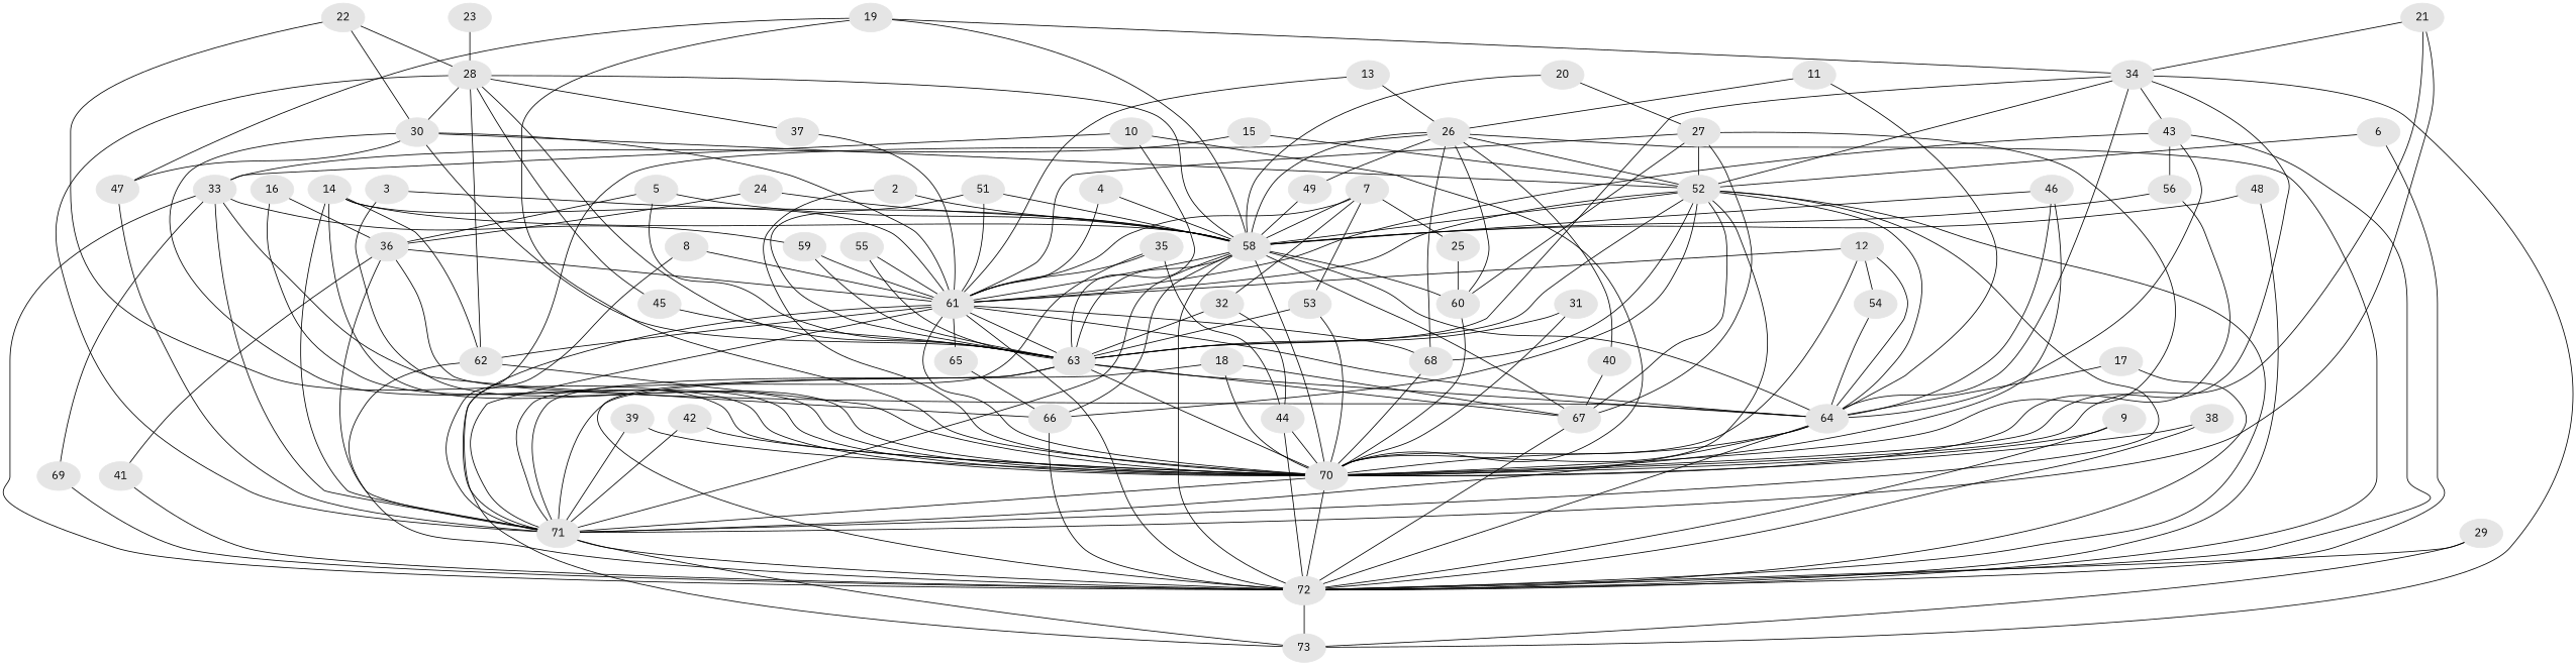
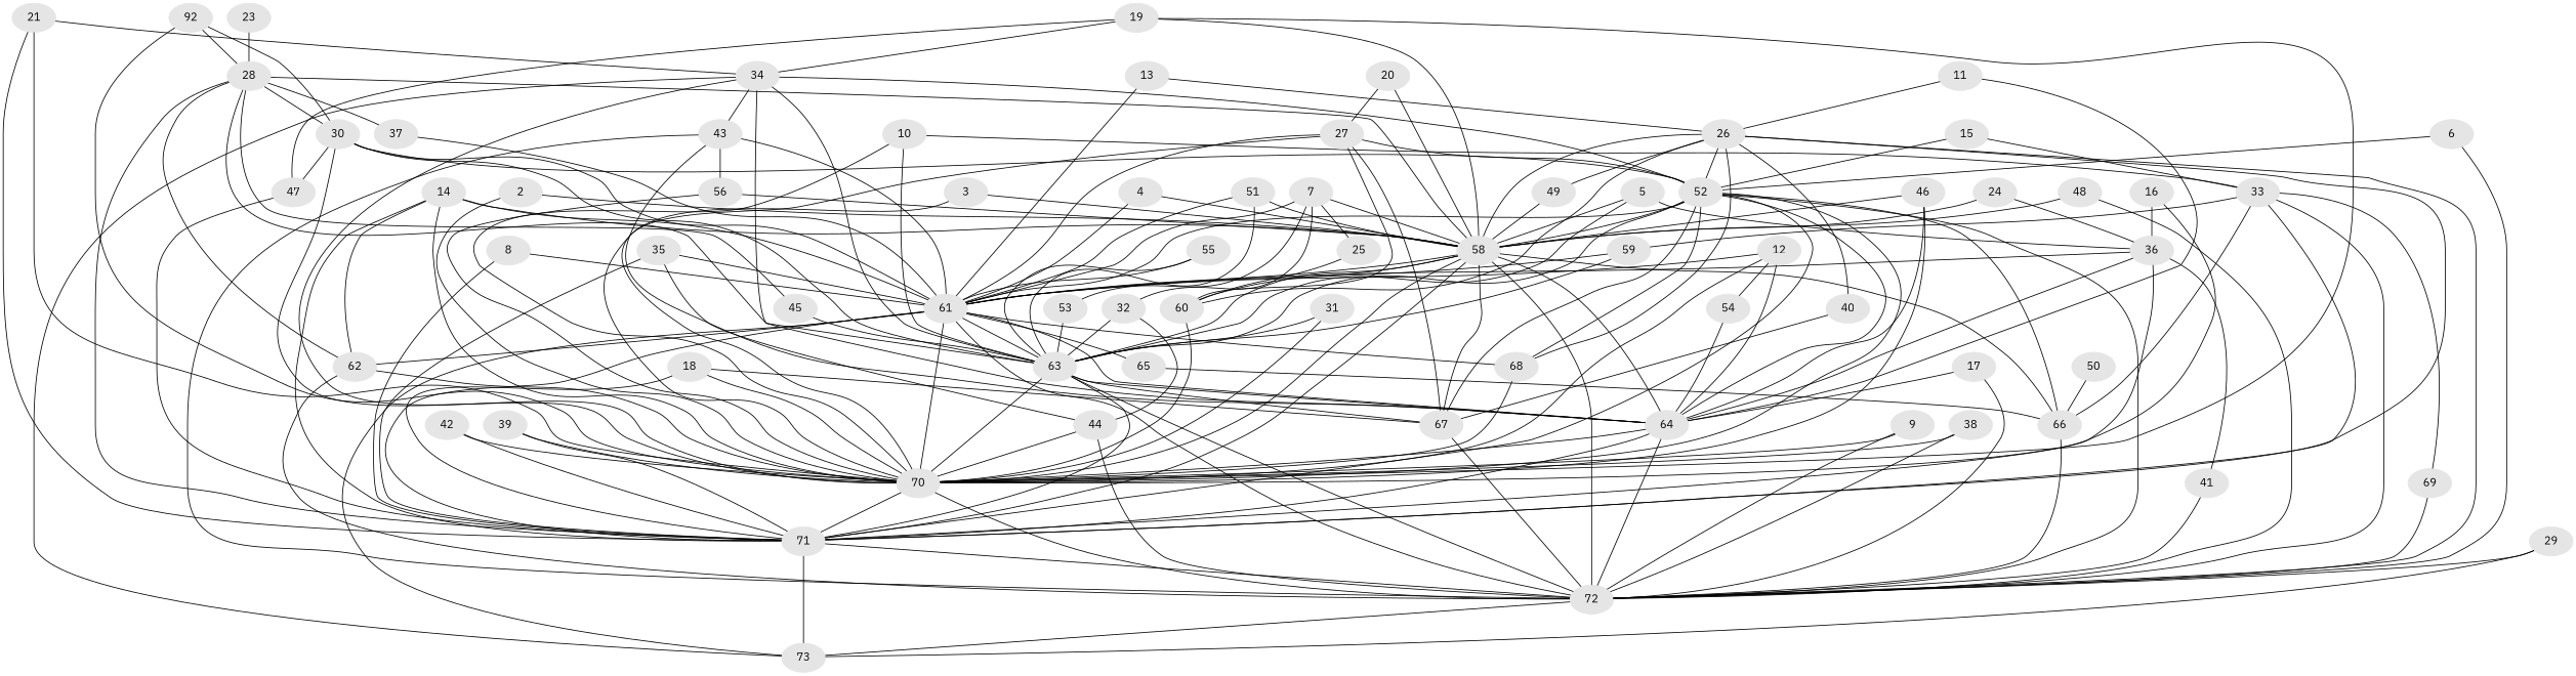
  graph {
    fontname="IBM Plex Sans"
    node [color=gray90 fontname="IBM Plex Sans" style=filled]
    edge [fontname="IBM Plex Sans" weight=1.0]
    23
    28
    71
    72
    73
    2
    58
    70
    61
    63
    64
    67
    60
    66
    3
    4
    62
    68
    65
    5
    36
    41
    6
    52
    7
    25
    32
    53
    44
    8
    9
    10
    33
    59
    69
    11
    26
    40
    49
    12
    54
    13
    14
    15
    16
    17
    18
    19
    34
    47
    43
    20
    27
    21
-   22
+   22 [label=92]
    30
    37
    45
    24
    29
    31
    56
    35
    38
    39
    42
    46
    48
+   50
    51
    55
    23 -- 28 [weight=2.0]
    28 -- 71
    28 -- 58
    28 -- 63
    28 -- 62
    28 -- 30
    28 -- 37
    28 -- 45
    71 -- 72 [weight=2.0]
    71 -- 73
    72 -- 73
    2 -- 58
    2 -- 70
    58 -- 71
    58 -- 72 [weight=2.0]
    58 -- 70 [weight=2.0]
    58 -- 61 [weight=4.0]
    58 -- 63
    58 -- 64
    58 -- 67
    58 -- 60
    58 -- 66
    70 -- 71 [weight=2.0]
    70 -- 72 [weight=2.0]
    61 -- 71 [weight=2.0]
    61 -- 72 [weight=2.0]
    61 -- 73
    61 -- 70 [weight=4.0]
    61 -- 63 [weight=3.0]
    61 -- 64 [weight=2.0]
    61 -- 62
    61 -- 68
    61 -- 65
    63 -- 71
    63 -- 72
    63 -- 70 [weight=2.0]
    63 -- 64 [weight=2.0]
    63 -- 67
    64 -- 71
    64 -- 72
    64 -- 70 [weight=2.0]
    67 -- 72
    60 -- 70 [weight=2.0]
    66 -- 72
    3 -- 58
    3 -- 70
    4 -- 58
    4 -- 61
    62 -- 72
    62 -- 70
    68 -- 70 [weight=2.0]
    65 -- 66
    5 -- 58
    5 -- 63
    5 -- 36
    36 -- 71
    36 -- 61
    36 -- 64
    36 -- 41
    41 -- 72
    6 -- 72
    6 -- 52
    52 -- 71
    52 -- 72
    52 -- 58
    52 -- 70 [weight=2.0]
    52 -- 61 [weight=2.0]
    52 -- 63 [weight=2.0]
    52 -- 64
    52 -- 67
    52 -- 66
    52 -- 68
    7 -- 58 [weight=2.0]
    7 -- 61 [weight=2.0]
    7 -- 25
    7 -- 32
    7 -- 53
    25 -- 60
    32 -- 63
    32 -- 44
-   53 -- 70
    53 -- 63
    44 -- 72
    44 -- 70
    8 -- 71
    8 -- 61 [weight=2.0]
    9 -- 72
    9 -- 70
    10 -- 70
    10 -- 63
    10 -- 33
    33 -- 71
    33 -- 72
    33 -- 66
    33 -- 59
    33 -- 69
    59 -- 61
    59 -- 63
    69 -- 72
    11 -- 64
    11 -- 26
    26 -- 71
    26 -- 72
    26 -- 58
    26 -- 60
    26 -- 68
    26 -- 52
    26 -- 40
    26 -- 49
    40 -- 67
    49 -- 58
    12 -- 70
    12 -- 61
    12 -- 64
    12 -- 54
    54 -- 64
    13 -- 61
    13 -- 26
    14 -- 71
    14 -- 58
    14 -- 70
    14 -- 61
    14 -- 62
    15 -- 52
    15 -- 33
    16 -- 70
    16 -- 36
    17 -- 72
    17 -- 64
    18 -- 71
    18 -- 70 [weight=2.0]
    18 -- 67
    19 -- 58
    19 -- 70
    19 -- 34
    19 -- 47
    34 -- 73
    34 -- 70
    34 -- 63
    34 -- 64
    34 -- 52
    34 -- 43
    47 -- 71
    43 -- 72
    43 -- 61
    43 -- 64
    43 -- 56
    20 -- 58
    20 -- 27
    27 -- 70 [weight=2.0]
    27 -- 61
    27 -- 67
    27 -- 60
    27 -- 52
    21 -- 71
    21 -- 70 [weight=2.0]
    21 -- 34
    22 -- 28
    22 -- 70
    22 -- 30
    30 -- 70 [weight=2.0]
    30 -- 61
    30 -- 63
    30 -- 52
    30 -- 47
    37 -- 61
    45 -- 63
    24 -- 58
    24 -- 36
    29 -- 72
    29 -- 73
    31 -- 70
    31 -- 63
    56 -- 58
    56 -- 70
    35 -- 71
    35 -- 61
    35 -- 44
    38 -- 72
    38 -- 70
    39 -- 71
    39 -- 70
    42 -- 71
    42 -- 70
    46 -- 58
    46 -- 70
    46 -- 64
    48 -- 72
    48 -- 58
+   50 -- 66
    51 -- 58
    51 -- 61
    51 -- 63
    55 -- 61
    55 -- 63
  }
